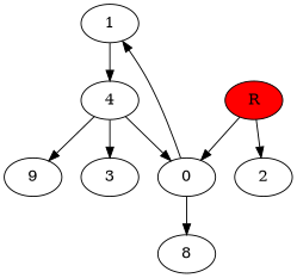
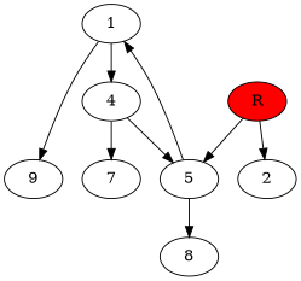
  digraph {
    1
    4
    9
-   5 [label=0]
-   7 [label=3]
+   5
+   7
    8
    R [fillcolor="#ff0000" style=filled]
    2
    1 -> 4
-   4 -> 9
+   1 -> 9
    4 -> 5
    4 -> 7
    5 -> 1
    5 -> 8
    R -> 5
    R -> 2
  }
